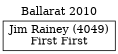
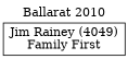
  digraph {
    label="Ballarat 2010"
    labelloc=t
    mclimit=10
-   n1 [label="Jim Rainey (4049)\nFirst First" shape=box]
+   n1 [label="Jim Rainey (4049)\nFamily First" shape=box]
  }
